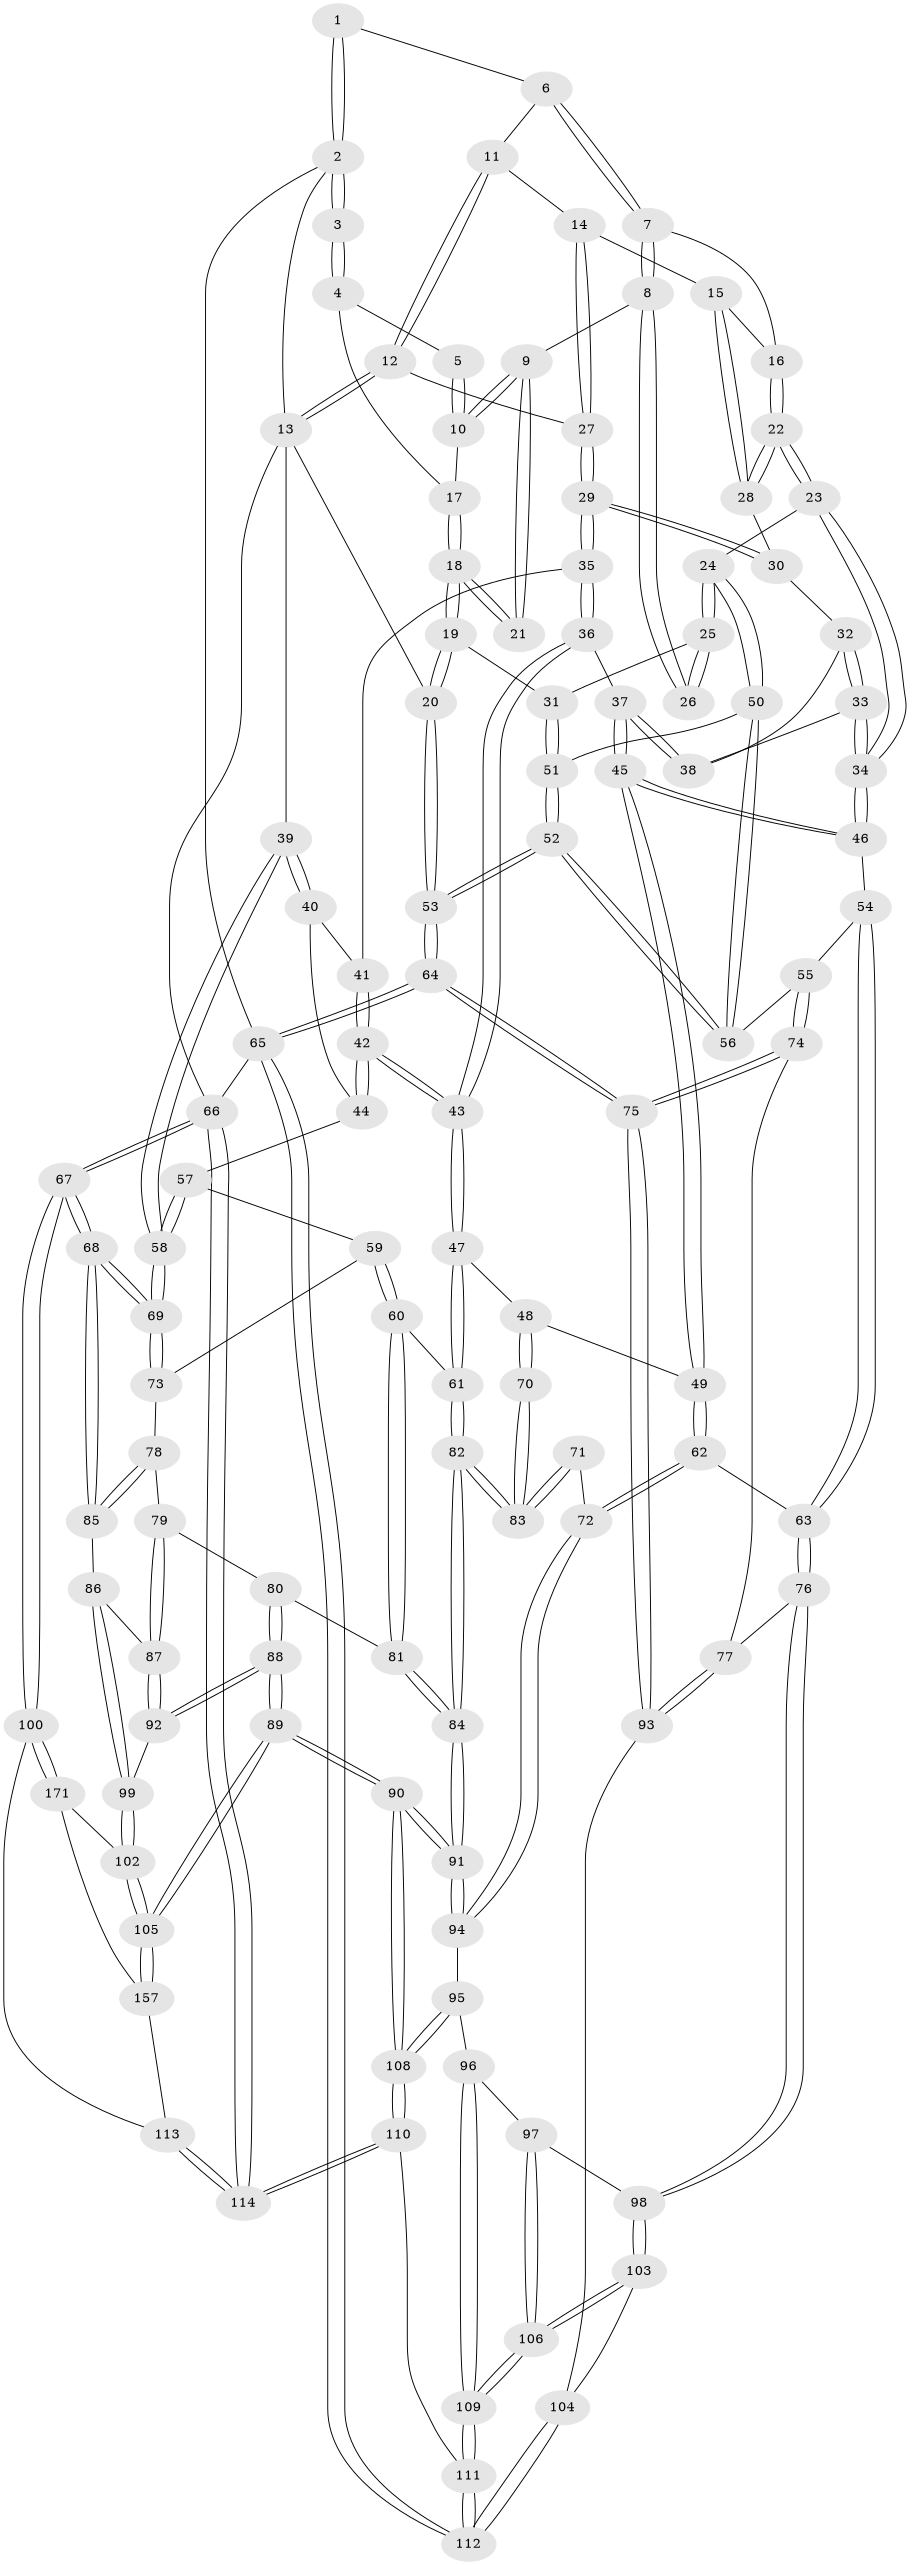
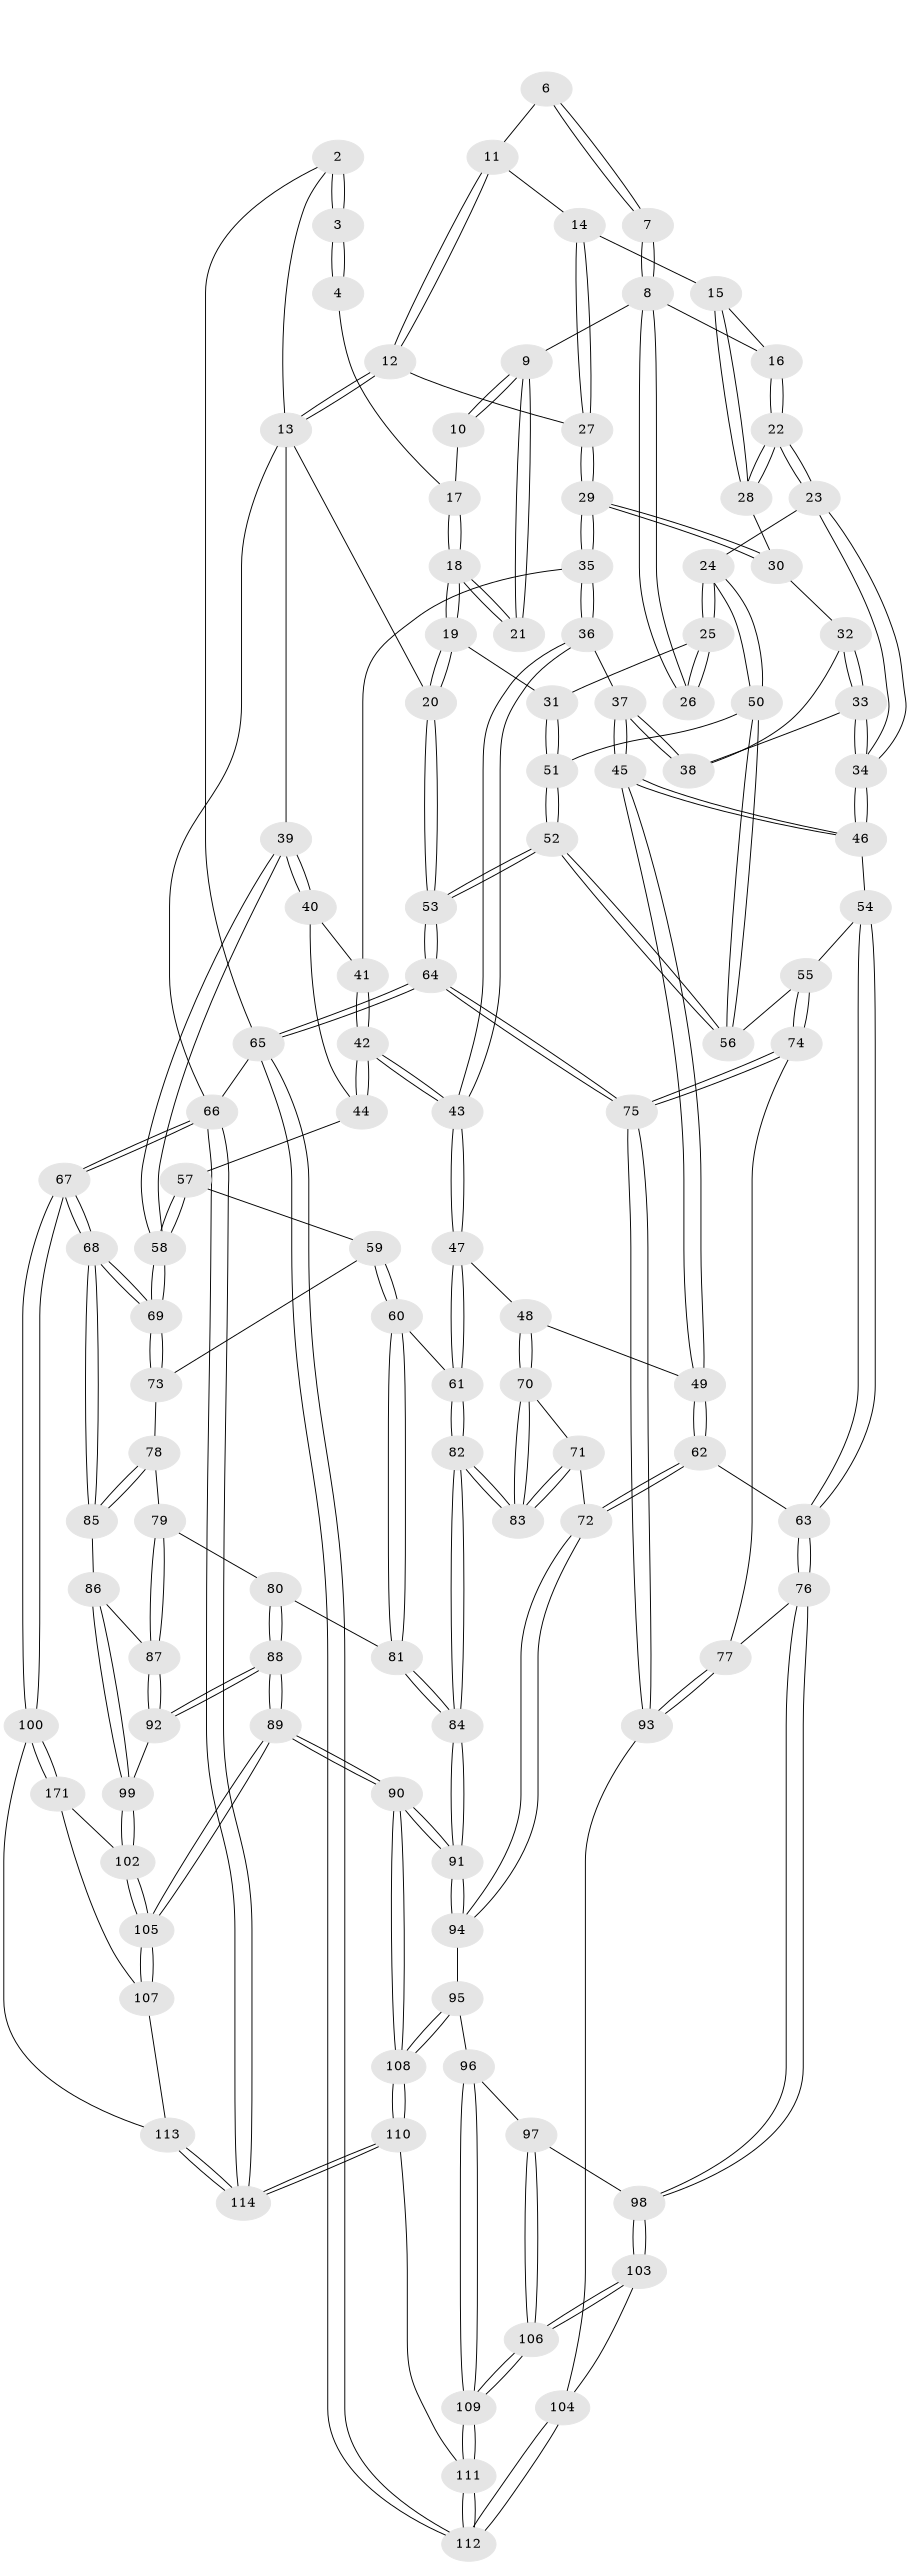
  graph {
    node [color=gray90 style=filled]
-   1
    2
    6
    3
    13
    65
    7
    11
    4
    20
    39
    66
    112
-   5
    17
    53
    10
    18
    8
    16
    12
    14
    9
    26
    22
    21
    27
    15
    29
    40
    58
    67
    114
    28
    30
    23
    19
    31
    51
    64
    24
    34
    25
    50
    46
    56
    35
    32
    36
    41
    33
    38
    52
    54
    37
    43
    42
    45
    47
    49
    44
    69
    57
    48
    61
    59
    62
    55
    63
    70
    82
    71
    83
    72
    75
    74
    76
    77
    60
    73
    81
    78
    84
    94
    98
    93
    68
    100
    85
    n90 [label=171]
    113
    86
    95
    79
    104
    103
    80
    87
    88
    92
    89
    91
    99
    102
    90
    105
    108
-   107 [label=157]
+   107
    110
    96
    97
    109
    106
    111
-   1 -- 2
-   1 -- 2
-   1 -- 6
    2 -- 3
    2 -- 3
    2 -- 13
    2 -- 65
    6 -- 7
    6 -- 7
    6 -- 11
    3 -- 4
    3 -- 4
    13 -- 20
    13 -- 39
    13 -- 66
    65 -- 66
    65 -- 112
    65 -- 112
    7 -- 8
    7 -- 8
-   7 -- 16
+   8 -- 16
    11 -- 12
    11 -- 12
    11 -- 14
-   4 -- 5
    4 -- 17
    20 -- 53
    20 -- 53
    39 -- 40
    39 -- 40
    39 -- 58
    39 -- 58
    66 -- 67
    66 -- 67
    66 -- 114
    66 -- 114
-   5 -- 10
-   5 -- 10
    17 -- 18
    17 -- 18
    53 -- 64
    53 -- 64
    10 -- 17
    18 -- 21
    18 -- 21
    18 -- 19
    18 -- 19
    8 -- 9
    8 -- 26
    8 -- 26
    16 -- 22
    16 -- 22
    12 -- 13
    12 -- 13
    12 -- 27
    14 -- 27
    14 -- 27
    14 -- 15
    9 -- 10
    9 -- 10
    9 -- 21
    9 -- 21
    22 -- 28
    22 -- 28
    22 -- 23
    22 -- 23
    27 -- 29
    27 -- 29
    15 -- 16
    15 -- 28
    15 -- 28
    29 -- 30
    29 -- 30
    29 -- 35
    29 -- 35
    40 -- 41
    40 -- 44
    58 -- 69
    58 -- 69
    67 -- 68
    67 -- 68
    67 -- 100
    67 -- 100
    28 -- 30
    30 -- 32
    23 -- 24
    23 -- 34
    23 -- 34
    19 -- 20
    19 -- 20
    19 -- 31
    31 -- 51
    31 -- 51
    51 -- 52
    51 -- 52
    64 -- 65
    64 -- 65
    64 -- 75
    64 -- 75
    24 -- 25
    24 -- 25
    24 -- 50
    24 -- 50
    34 -- 46
    34 -- 46
    25 -- 26
    25 -- 26
    25 -- 31
    50 -- 51
    50 -- 56
    50 -- 56
    46 -- 54
    35 -- 36
    35 -- 36
    35 -- 41
    32 -- 33
    32 -- 33
    32 -- 38
    36 -- 37
    36 -- 43
    36 -- 43
    41 -- 42
    41 -- 42
    33 -- 34
    33 -- 34
    33 -- 38
    52 -- 53
    52 -- 53
    52 -- 56
    52 -- 56
    54 -- 55
    54 -- 63
    54 -- 63
    37 -- 38
    37 -- 38
    37 -- 45
    37 -- 45
    43 -- 47
    43 -- 47
    42 -- 43
    42 -- 43
    42 -- 44
    42 -- 44
    45 -- 46
    45 -- 46
    45 -- 49
    45 -- 49
    47 -- 48
    47 -- 61
    47 -- 61
    49 -- 62
    49 -- 62
    44 -- 57
    69 -- 73
    69 -- 73
    57 -- 58
    57 -- 58
    57 -- 59
    48 -- 49
    48 -- 70
    48 -- 70
    61 -- 82
    61 -- 82
    59 -- 60
    59 -- 60
    59 -- 73
    62 -- 63
    62 -- 72
    62 -- 72
    55 -- 56
    55 -- 74
    55 -- 74
    63 -- 76
    63 -- 76
+   70 -- 71
    70 -- 83
    70 -- 83
    82 -- 83
    82 -- 83
    82 -- 84
    82 -- 84
    71 -- 83
    71 -- 83
    71 -- 72
    72 -- 94
    72 -- 94
    75 -- 93
    75 -- 93
    74 -- 75
    74 -- 75
    74 -- 77
    76 -- 77
    76 -- 98
    76 -- 98
    77 -- 93
    77 -- 93
    60 -- 61
    60 -- 81
    60 -- 81
    73 -- 78
    81 -- 84
    81 -- 84
    78 -- 85
    78 -- 85
    78 -- 79
    84 -- 91
    84 -- 91
    94 -- 95
    98 -- 103
    98 -- 103
    93 -- 104
    68 -- 69
    68 -- 69
    68 -- 85
    68 -- 85
    100 -- n90
    100 -- n90
    100 -- 113
    85 -- 86
    n90 -- 102
    n90 -- 107
    113 -- 114
    113 -- 114
    86 -- 87
    86 -- 99
    86 -- 99
    95 -- 108
    95 -- 108
    95 -- 96
    79 -- 80
    79 -- 87
    79 -- 87
    104 -- 112
    104 -- 112
    103 -- 104
    103 -- 106
    103 -- 106
    80 -- 81
    80 -- 88
    80 -- 88
    87 -- 92
    87 -- 92
    88 -- 92
    88 -- 92
    88 -- 89
    88 -- 89
    92 -- 99
    89 -- 90
    89 -- 90
    89 -- 105
    89 -- 105
    91 -- 94
    91 -- 94
    99 -- 102
    99 -- 102
    102 -- 105
    102 -- 105
    90 -- 91
    90 -- 91
    90 -- 108
    90 -- 108
    105 -- 107
    105 -- 107
    108 -- 110
    108 -- 110
    107 -- 113
    110 -- 114
    110 -- 114
    110 -- 111
    96 -- 97
    96 -- 109
    96 -- 109
    97 -- 98
    97 -- 106
    97 -- 106
    109 -- 111
    109 -- 111
    106 -- 109
    106 -- 109
    111 -- 112
    111 -- 112
  }
